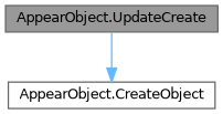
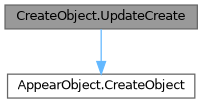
  digraph {
    rankdir=TB
    node [fontname=Helvetica fontsize=10 shape=box style=filled]
-   n1 [color=gray40 fillcolor=grey60 fontcolor=black height=0.2 label="AppearObject.UpdateCreate" width=0.4]
+   n1 [color=gray40 fillcolor=grey60 fontcolor=black height=0.2 label="CreateObject.UpdateCreate" width=0.4]
    n2 [color=grey40 fillcolor=white height=0.2 label="AppearObject.CreateObject" width=0.4]
    n1 -> n2 [color=steelblue1 fontname=Helvetica fontsize=10 labelfontname=Helvetica labelfontsize=10 style=solid]
  }
